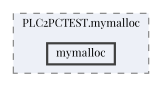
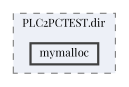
  digraph {
    compound=true
    fontname="Playfair Display"
    n1 [color=grey25 fillcolor="#edf0f7" fontname="Playfair Display" fontsize=10 height=0.2 label=mymalloc shape=box style="filled,bold" width=0.4]
    subgraph cluster_1 {
      bgcolor="#edf0f7"
      fontsize=10
-     label="PLC2PCTEST.mymalloc"
+     label="PLC2PCTEST.dir"
      pencolor=grey50
      style="filled,dashed"
      n1
    }
  }
